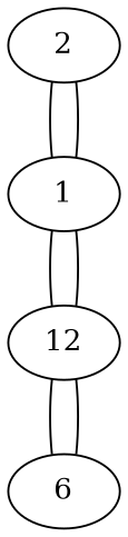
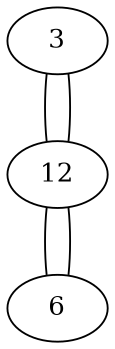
  graph {
-   n1 [label=2]
-   n2 [label=1]
+   n2 [label=3]
    n3 [label=12]
    n4 [label=6]
-   n1 -- n2
-   n2 -- n1
    n2 -- n3
    n3 -- n2
    n3 -- n4
    n4 -- n3
  }
